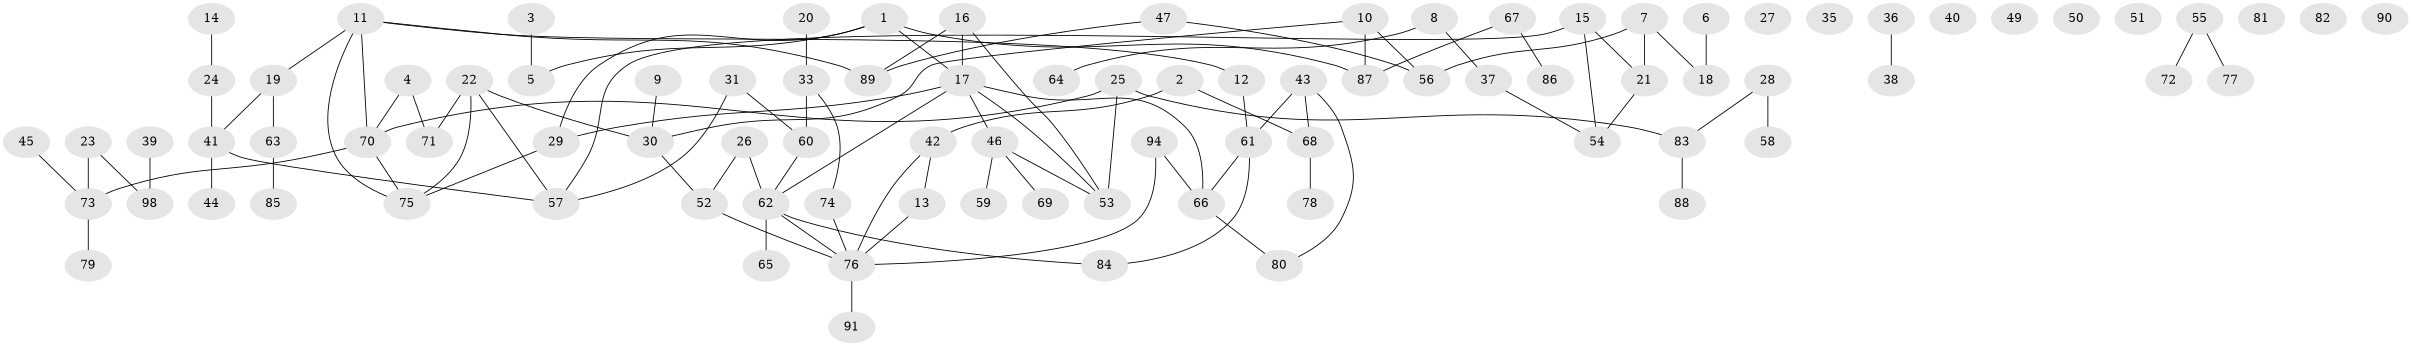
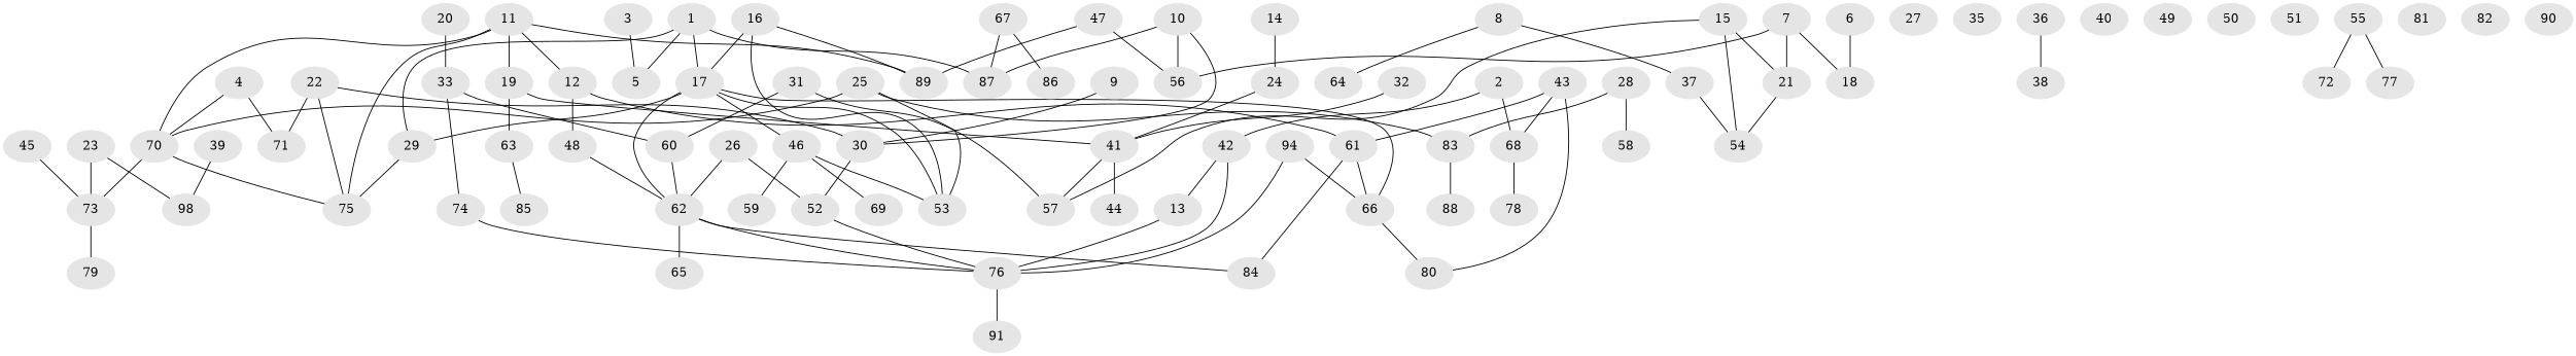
  graph {
    node [color=gray90 style=filled]
    1
    5
    17
    29
    87
    53
    46
    62
    66
    75
    2
    42
    68
    13
    76
    78
    3
    4
    70
    71
    73
    6
    18
    7
    21
    56
    54
    8
    37
    64
    9
    30
    52
    10
    11
    12
    19
    89
+   48
    61
    41
    63
    84
    91
    14
    24
    15
    57
    16
    59
    69
    65
    80
    44
    85
    20
    33
    60
    74
    22
    23
    n62 [label=98]
    79
    25
    83
    88
    26
    27
    28
    58
    31
+   32
    n73 [label=94]
    35
    36
    38
    39
    40
    43
    45
    47
    49
    50
    51
    55
    72
    77
    67
    86
    81
    82
    90
    1 -- 5
    1 -- 17
    1 -- 29
    1 -- 87
    17 -- 29
    17 -- 53
    17 -- 46
    17 -- 62
    17 -- 66
    29 -- 75
    46 -- 53
    46 -- 59
    46 -- 69
    62 -- 76
    62 -- 84
    62 -- 65
    66 -- 80
    2 -- 42
    2 -- 68
    42 -- 13
    42 -- 76
    68 -- 78
    13 -- 76
    76 -- 91
    3 -- 5
    4 -- 70
    4 -- 71
    70 -- 75
    70 -- 73
    73 -- 79
    6 -- 18
    7 -- 18
    7 -- 21
    7 -- 56
    21 -- 54
    8 -- 37
    8 -- 64
    37 -- 54
    9 -- 30
    30 -- 52
    52 -- 76
    10 -- 87
    10 -- 56
    10 -- 30
    11 -- 75
    11 -- 70
    11 -- 12
    11 -- 19
    11 -- 89
+   12 -- 48
    12 -- 61
    19 -- 41
    19 -- 63
+   48 -- 62
    61 -- 66
    61 -- 84
    41 -- 57
    41 -- 44
    63 -- 85
    14 -- 24
    24 -- 41
    15 -- 21
    15 -- 54
    15 -- 57
    16 -- 17
    16 -- 53
    16 -- 89
    20 -- 33
    33 -- 60
    33 -- 74
    60 -- 62
    74 -- 76
    22 -- 75
    22 -- 71
    22 -- 30
-   22 -- 57
    23 -- 73
    23 -- n62
    25 -- 53
    25 -- 70
    25 -- 83
    83 -- 88
    26 -- 62
    26 -- 52
    28 -- 83
    28 -- 58
    31 -- 57
    31 -- 60
+   32 -- 41
    n73 -- 66
    n73 -- 76
    36 -- 38
    39 -- n62
    43 -- 68
    43 -- 61
    43 -- 80
    45 -- 73
    47 -- 56
    47 -- 89
    55 -- 72
    55 -- 77
    67 -- 87
    67 -- 86
  }
